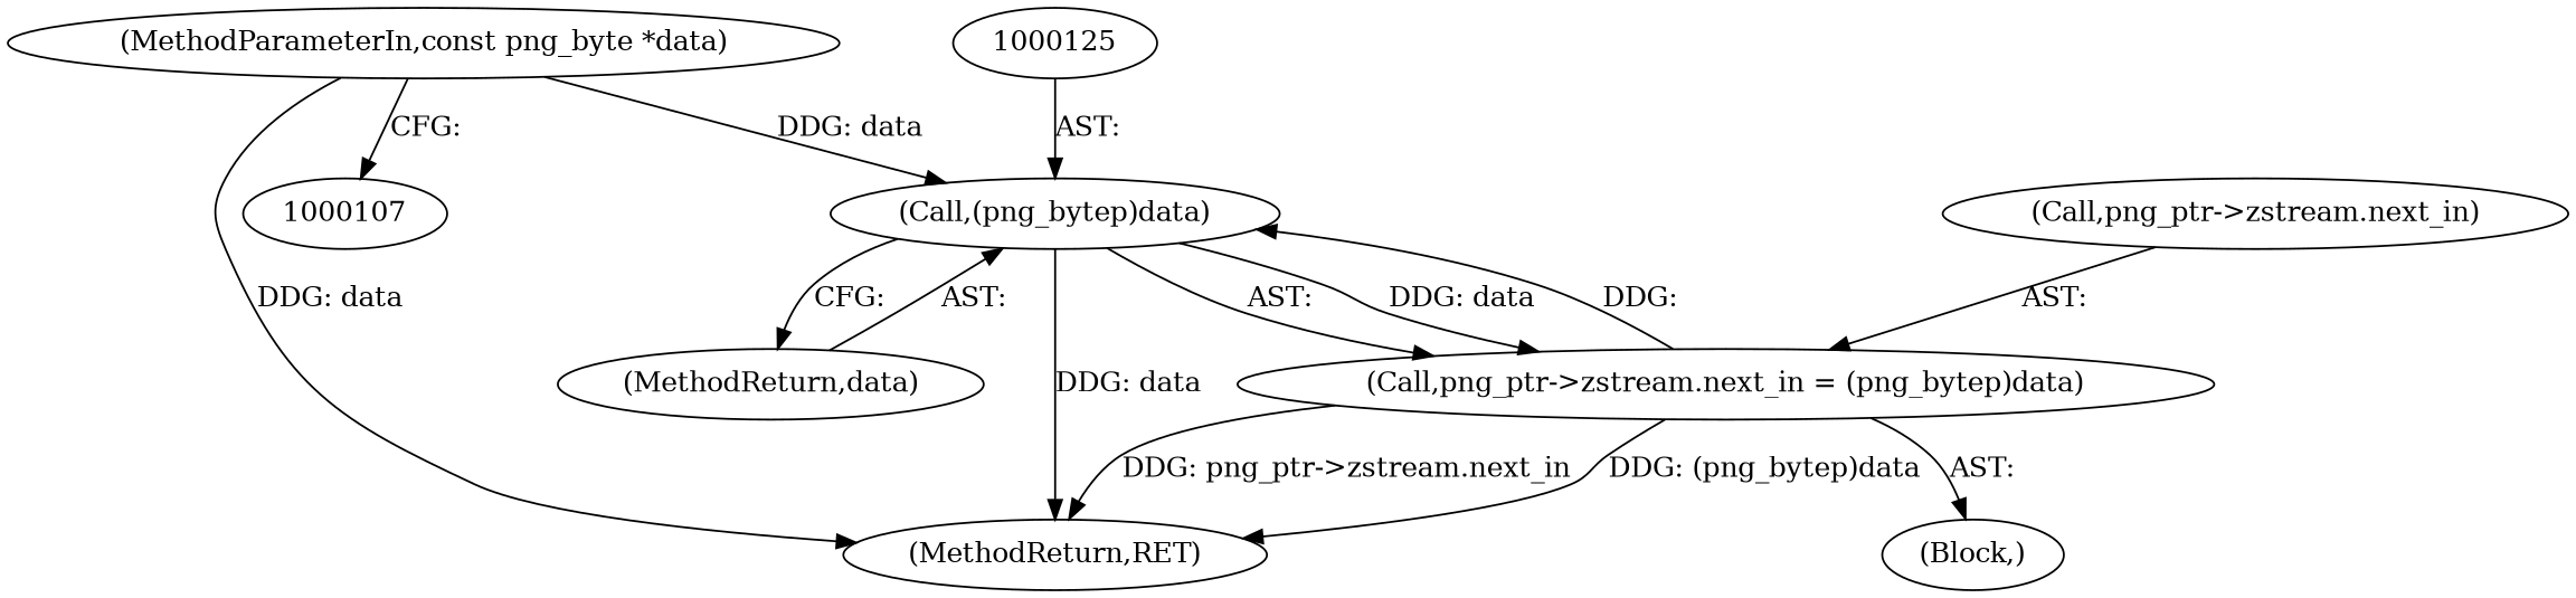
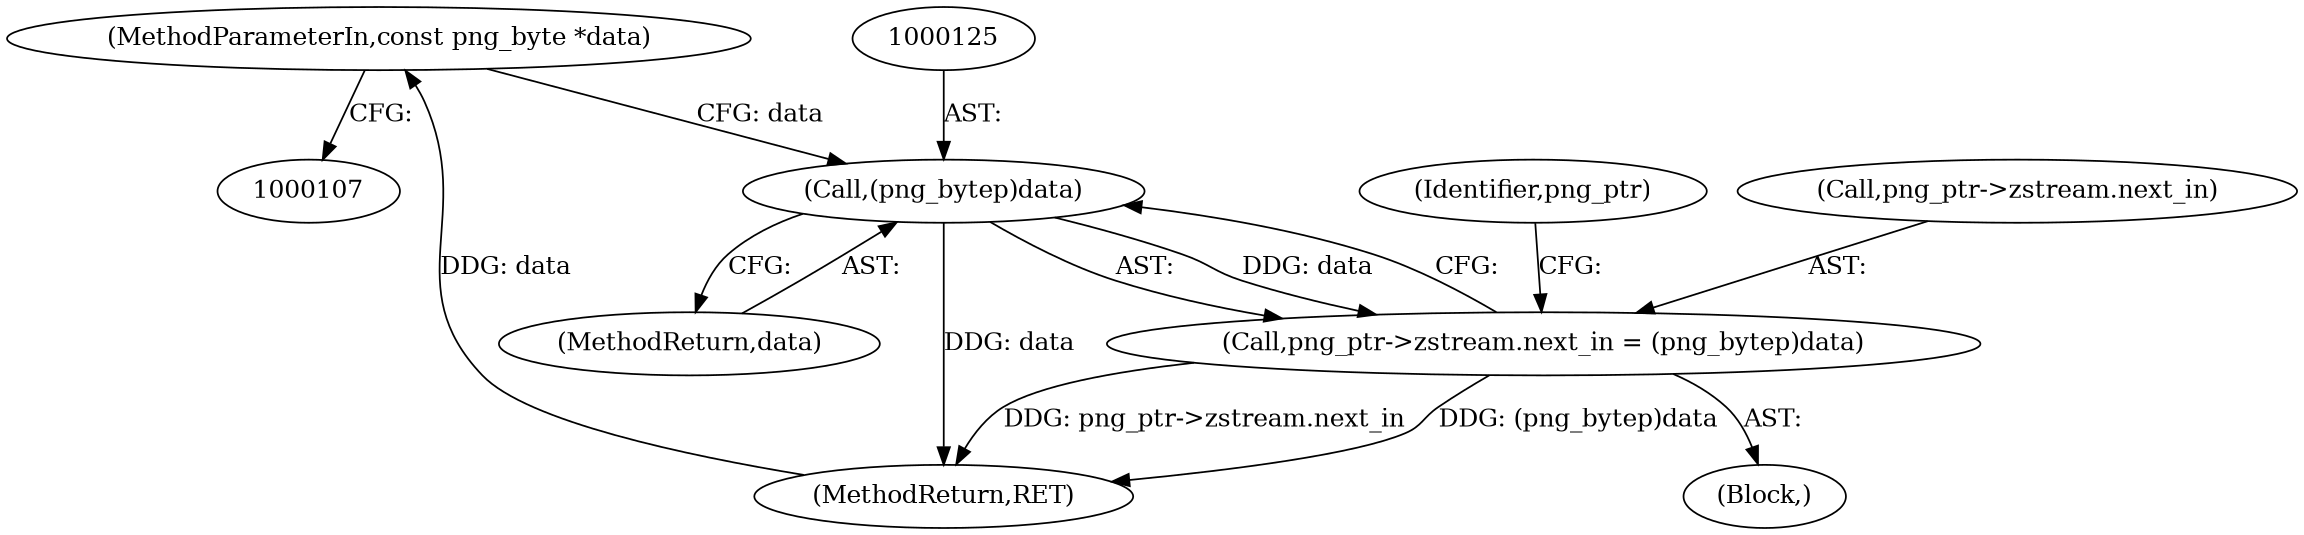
  digraph {
    n1 [label="(MethodParameterIn,const png_byte *data)"]
    n2 [label="(Call,(png_bytep)data)"]
    n3 [label="(MethodReturn,RET)"]
    1000107
    n5 [label="(Call,png_ptr->zstream.next_in = (png_bytep)data)"]
    n6 [label="(MethodReturn,data)"]
    n7 [label="(Block,)"]
+   n8 [label="(Identifier,png_ptr)"]
    n9 [label="(Call,png_ptr->zstream.next_in)"]
    1000125
-   n1 -> n2 [label="DDG: data"]
-   n1 -> n3 [label="DDG: data"]
+   n1 -> n2 [label="CFG: data"]
+   n3 -> n1 [label="DDG: data"]
    n1 -> 1000107 [label="CFG: "]
    n2 -> n3 [label="DDG: data"]
    n2 -> n5 [label="AST: "]
    n2 -> n5 [label="DDG: data"]
    n2 -> n6 [label="CFG: "]
-   n5 -> n2 [label="DDG: "]
+   n5 -> n2 [label="CFG: "]
    n5 -> n3 [label="DDG: png_ptr->zstream.next_in"]
    n5 -> n3 [label="DDG: (png_bytep)data"]
    n5 -> n7 [label="AST: "]
    n6 -> n2 [label="AST: "]
+   n8 -> n5 [label="CFG: "]
    n9 -> n5 [label="AST: "]
    1000125 -> n2 [label="AST: "]
  }
